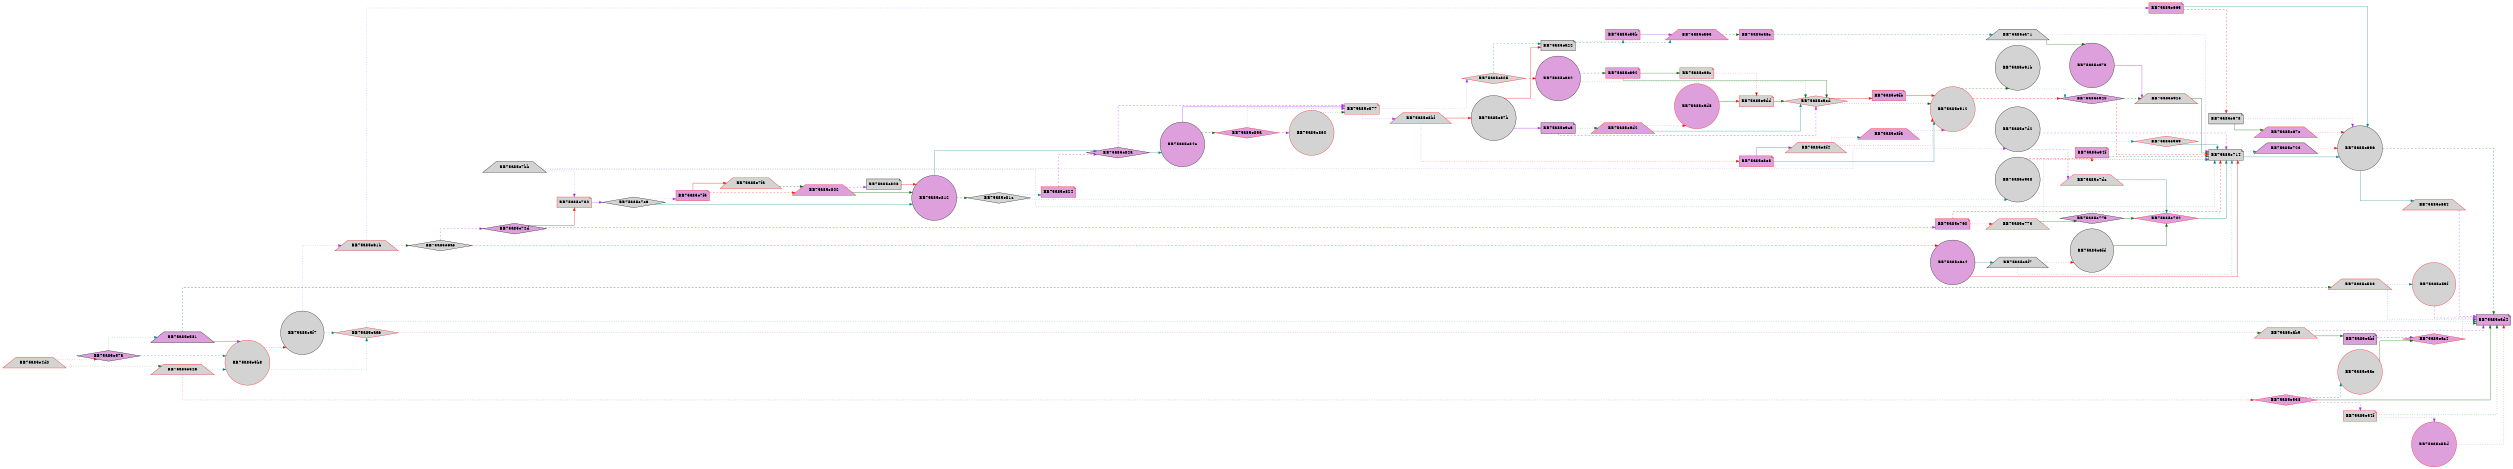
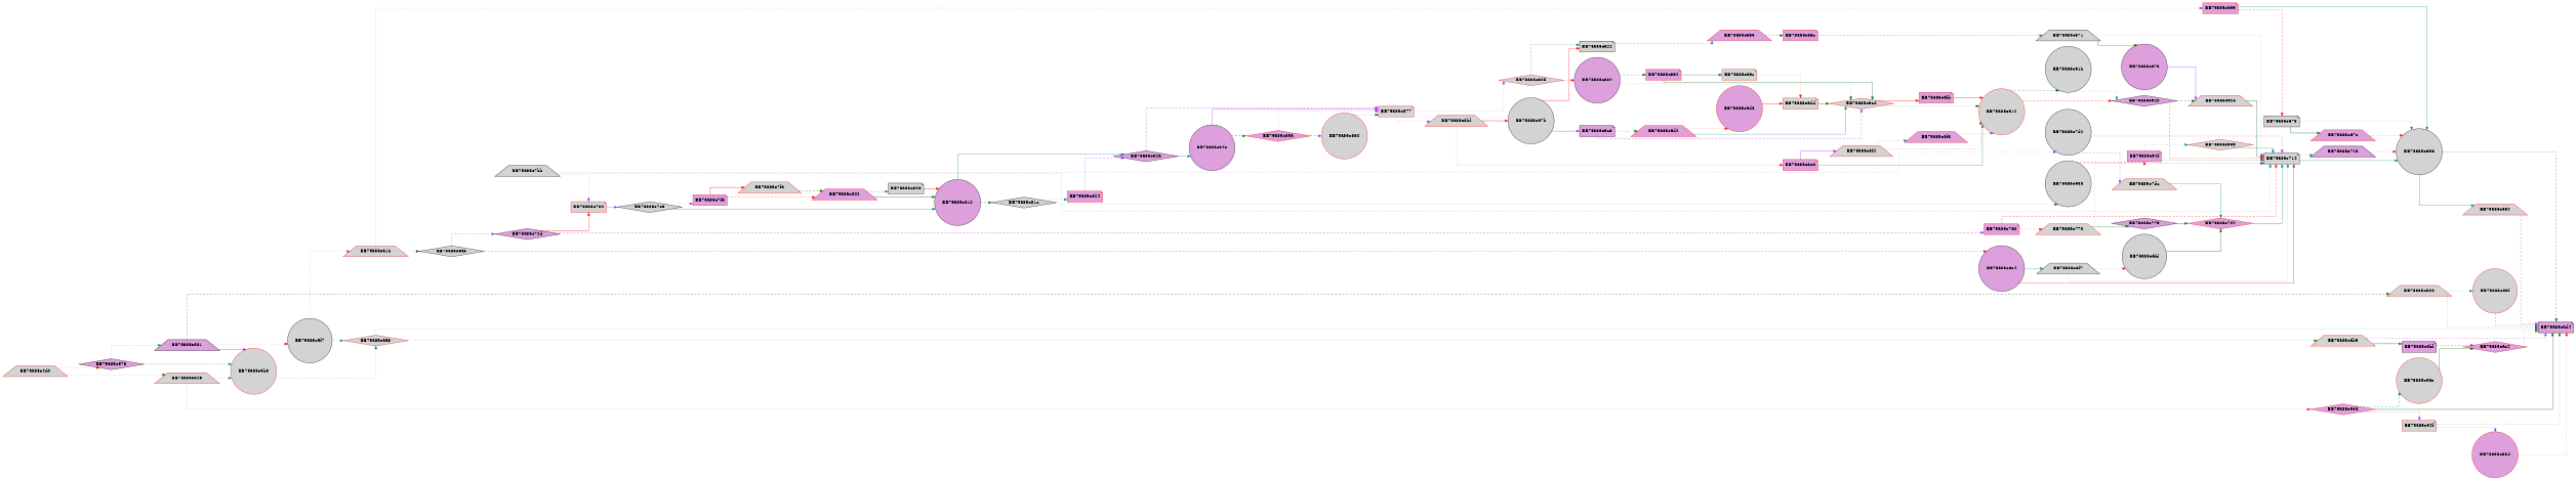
  digraph {
    rankdir=LR
    splines=ortho
    node [color=red fillcolor=lightgrey shape=trapezium style=filled]
    edge [color=purple style=dotted]
    BB75a85e57a [color=black fillcolor=plum shape=diamond]
    BB75a85e4d0
    BB75a85e526
    BB75a85e5b8 [shape=circle]
    BB75a85e581 [color=black fillcolor=plum]
    BB75a85e538 [fillcolor=plum shape=diamond]
    BB75a85eaa6 [shape=diamond]
    BB75a85e5f7 [color=black shape=circle]
    BB75a85e588
    BB75a85ead4 [color=black fillcolor=plum shape=note]
    BB75a85e54f [shape=note]
    BB75a85e5ae [shape=circle]
    BB75a85eab9
    BB75a85e61b
    BB75a85e55d [fillcolor=plum shape=circle]
    BB75a85e59f [shape=circle]
    BB75a85eac4 [fillcolor=plum shape=diamond]
    BB75a85eabf [color=black fillcolor=plum shape=note]
    BB75a85e6ae [color=black shape=diamond]
    BB75a85e665 [fillcolor=plum shape=note]
    BB75a85e72d [color=black fillcolor=plum shape=diamond]
    BB75a85e6e4 [color=black fillcolor=plum shape=circle]
    BB75a85e696 [color=black shape=circle]
    BB75a85e678 [color=black shape=note]
    BB75a85e780 [shape=note]
    BB75a85e760 [fillcolor=plum shape=note]
    n27 [color=black label=BB75a85e714 shape=note]
    BB75a85e6f7 [color=black]
    BB75a85e6a4
    BB75a85e67e [fillcolor=plum]
    BB75a85e7e6 [color=black shape=diamond]
    BB75a85e773
    BB75a85e723 [color=black fillcolor=plum]
    BB75a85e6fd [color=black shape=circle]
    BB75a85e702 [fillcolor=plum shape=diamond]
    BB75a85e812 [color=black fillcolor=plum shape=circle]
    BB75a85e7f5 [fillcolor=plum shape=note]
    BB75a85e7bb [color=black]
    BB75a85e7d2 [color=black shape=circle]
    BB75a85e779 [color=black fillcolor=plum shape=diamond]
    BB75a85e82a [color=black fillcolor=plum shape=diamond]
    BB75a85e81c [color=black shape=diamond]
    BB75a85e802 [fillcolor=plum]
    BB75a85e7fa
    BB75a85e7dc
    BB75a85e877 [shape=note]
    BB75a85e84e [color=black fillcolor=plum shape=circle]
    BB75a85e938 [color=black shape=circle]
    BB75a85e824 [fillcolor=plum shape=note]
    BB75a85e808 [color=black shape=note]
    BB75a85ea05 [shape=diamond]
    BB75a85e8bf
    BB75a85e85a [fillcolor=plum shape=diamond]
    BB75a85e94f [fillcolor=plum shape=note]
    BB75a85e959 [shape=diamond]
    BB75a85ea22 [color=black shape=note]
    BB75a85ea82 [color=black fillcolor=plum shape=circle]
    BB75a85e97b [color=black shape=circle]
    BB75a85e8e8 [fillcolor=plum shape=note]
    BB75a85e860 [shape=circle]
    BB75a85ea63 [fillcolor=plum]
-   BB75a85ea5b [fillcolor=plum shape=note]
    BB75a85e9ed [shape=diamond]
    BB75a85ea92 [fillcolor=plum shape=note]
    BB75a85e9c6 [color=black fillcolor=plum shape=note]
    BB75a85e912 [shape=circle]
    BB75a85e8f4
    BB75a85e9d2 [fillcolor=plum]
    BB75a85e920 [color=black fillcolor=plum shape=diamond]
    BB75a85e91b [color=black shape=circle]
    BB75a85e8fa [fillcolor=plum]
    BB75a85e92e
    BB75a85ea6c [fillcolor=plum shape=note]
    BB75a85e9fb [fillcolor=plum shape=note]
    BB75a85e9d8 [fillcolor=plum shape=circle]
    BB75a85e9dd [shape=note]
    BB75a85ea9c [shape=note]
    BB75a85ea71 [color=black]
    BB75a85ea7a [color=black fillcolor=plum shape=circle]
    BB75a85e57a -> BB75a85e5b8 [color=teal style=dashed]
    BB75a85e57a -> BB75a85e581 [color=teal]
    BB75a85e4d0 -> BB75a85e57a [color=red]
    BB75a85e4d0 -> BB75a85e526 [color=darkgreen]
    BB75a85e526 -> BB75a85e5b8 [color=teal]
    BB75a85e526 -> BB75a85e538 [color=red]
    BB75a85e5b8 -> BB75a85eaa6 [color=teal]
-   BB75a85e5b8 -> BB75a85e5f7 [color=red]
+   BB75a85e581 -> BB75a85e5f7 [color=red]
    BB75a85e581 -> BB75a85e5b8 [style=solid]
    BB75a85e581 -> BB75a85e588 [color=darkgreen style=dashed]
    BB75a85e538 -> BB75a85ead4 [color=darkgreen style=solid]
    BB75a85e538 -> BB75a85e54f [style=dashed]
    BB75a85e538 -> BB75a85e5ae [color=teal style=dashed]
    BB75a85eaa6 -> BB75a85ead4 [color=teal]
    BB75a85eaa6 -> BB75a85eab9 [color=darkgreen]
    BB75a85e5f7 -> BB75a85eaa6 [color=teal]
    BB75a85e5f7 -> BB75a85e61b
    BB75a85e588 -> BB75a85ead4 [color=darkgreen]
    BB75a85e588 -> BB75a85e59f [color=teal]
    BB75a85e54f -> BB75a85ead4 [color=darkgreen]
    BB75a85e54f -> BB75a85e55d
    BB75a85e5ae -> BB75a85eac4 [color=darkgreen style=solid]
    BB75a85eab9 -> BB75a85ead4 [style=dashed]
    BB75a85eab9 -> BB75a85eabf [color=darkgreen style=solid]
    BB75a85e61b -> BB75a85e6ae [color=darkgreen]
    BB75a85e61b -> BB75a85e665
    BB75a85e55d -> BB75a85ead4 [color=red]
    BB75a85e59f -> BB75a85ead4 [style=dashed]
    BB75a85eac4 -> BB75a85ead4 [color=darkgreen]
    BB75a85eabf -> BB75a85eac4 [style=dashed]
    BB75a85e6ae -> BB75a85e72d [style=dashed]
    BB75a85e6ae -> BB75a85e6e4 [color=red style=dashed]
    BB75a85e665 -> BB75a85e696 [color=teal style=solid]
    BB75a85e665 -> BB75a85e678 [color=red style=dashed]
    BB75a85e72d -> BB75a85e780 [color=red style=solid]
    BB75a85e72d -> BB75a85e760 [style=dashed]
    BB75a85e6e4 -> n27 [color=red style=solid]
    BB75a85e6e4 -> BB75a85e6f7 [color=teal style=solid]
    BB75a85e696 -> BB75a85ead4 [color=darkgreen style=dashed]
    BB75a85e696 -> BB75a85e6a4 [color=teal style=solid]
    BB75a85e678 -> BB75a85e696
    BB75a85e678 -> BB75a85e67e [color=darkgreen style=solid]
    BB75a85e780 -> BB75a85e7e6 [style=solid]
    BB75a85e760 -> n27 [color=red style=dashed]
    BB75a85e760 -> BB75a85e773 [color=red]
    n27 -> BB75a85e696 [color=teal style=solid]
    n27 -> BB75a85e723 [color=teal]
    BB75a85e6f7 -> n27 [color=teal]
    BB75a85e6f7 -> BB75a85e6fd [color=red]
    BB75a85e6a4 -> BB75a85ead4 [style=dashed]
    BB75a85e67e -> BB75a85e696 [color=red]
    BB75a85e7e6 -> BB75a85e812 [color=teal style=solid]
    BB75a85e7e6 -> BB75a85e7f5
    BB75a85e773 -> n27 [color=teal]
    BB75a85e773 -> BB75a85e779 [color=darkgreen style=solid]
    BB75a85e723 -> BB75a85e696 [color=red]
    BB75a85e6fd -> BB75a85e702 [color=darkgreen style=solid]
    BB75a85e702 -> n27 [color=teal style=solid]
    BB75a85e812 -> BB75a85e82a [color=teal style=solid]
    BB75a85e812 -> BB75a85e81c [color=darkgreen style=dashed]
    BB75a85e7f5 -> BB75a85e802 [color=red style=dashed]
    BB75a85e7f5 -> BB75a85e7fa [color=red style=solid]
    BB75a85e7bb -> BB75a85e780
    BB75a85e7bb -> n27 [color=teal]
    BB75a85e7bb -> BB75a85e7d2
    BB75a85e7d2 -> n27 [style=dashed]
    BB75a85e7d2 -> BB75a85e7dc [style=dashed]
    BB75a85e779 -> BB75a85e702 [color=darkgreen style=solid]
    BB75a85e82a -> BB75a85e877 [style=dashed]
    BB75a85e82a -> BB75a85e84e [color=teal style=solid]
-   BB75a85e81c -> BB75a85e938 [color=teal]
+   BB75a85e81c -> BB75a85e938 [color=darkgreen]
    BB75a85e81c -> BB75a85e824 [color=teal]
    BB75a85e802 -> BB75a85e812 [color=darkgreen style=solid]
    BB75a85e802 -> BB75a85e808 [style=dashed]
    BB75a85e7fa -> BB75a85e802 [color=darkgreen style=dashed]
    BB75a85e7dc -> BB75a85e702 [color=teal style=solid]
    BB75a85e877 -> BB75a85ea05
    BB75a85e877 -> BB75a85e8bf
    BB75a85e84e -> BB75a85e877 [style=solid]
    BB75a85e84e -> BB75a85e85a [color=darkgreen style=dashed]
    BB75a85e938 -> n27
    BB75a85e938 -> BB75a85e94f [color=red style=dashed]
    BB75a85e824 -> BB75a85e82a [style=dashed]
    BB75a85e808 -> BB75a85e812 [color=red style=solid]
    BB75a85ea05 -> BB75a85ea22 [color=teal style=dashed]
    BB75a85ea05 -> BB75a85ea82 [color=red style=dashed]
    BB75a85e8bf -> BB75a85e97b [color=red style=solid]
    BB75a85e8bf -> BB75a85e8e8 [color=red]
    BB75a85e85a -> BB75a85e877
    BB75a85e85a -> BB75a85e860 [style=dashed]
    BB75a85e94f -> n27 [color=darkgreen style=dashed]
    BB75a85e94f -> BB75a85e959 [color=teal]
    BB75a85e959 -> n27 [color=teal style=solid]
    BB75a85ea22 -> BB75a85ea63 [color=teal style=dashed]
-   BB75a85ea22 -> BB75a85ea5b [color=teal]
    BB75a85ea82 -> BB75a85e9ed [color=darkgreen]
    BB75a85ea82 -> BB75a85ea92 [color=darkgreen style=dashed]
    BB75a85e97b -> BB75a85ea22 [color=red style=solid]
    BB75a85e97b -> BB75a85e9c6 [style=solid]
    BB75a85e8e8 -> BB75a85e912 [color=teal style=solid]
    BB75a85e8e8 -> BB75a85e8f4 [style=solid]
    BB75a85e860 -> BB75a85e877 [color=darkgreen]
    BB75a85ea63 -> BB75a85ea6c [color=darkgreen style=dashed]
-   BB75a85ea5b -> BB75a85ea63 [style=solid]
    BB75a85e9ed -> BB75a85e912 [color=darkgreen]
    BB75a85e9ed -> BB75a85e9fb [color=red style=solid]
    BB75a85ea92 -> BB75a85e9ed [color=darkgreen style=solid]
    BB75a85ea92 -> BB75a85ea9c [color=darkgreen style=solid]
    BB75a85e9c6 -> BB75a85e9ed [style=dashed]
    BB75a85e9c6 -> BB75a85e9d2 [color=darkgreen]
    BB75a85e912 -> BB75a85e920 [color=red style=dashed]
    BB75a85e912 -> BB75a85e91b [color=darkgreen style=dashed]
    BB75a85e8f4 -> BB75a85e912 [color=red]
    BB75a85e8f4 -> BB75a85e8fa [color=teal]
    BB75a85e9d2 -> BB75a85e9ed [color=teal style=solid]
    BB75a85e9d2 -> BB75a85e9d8 [color=red]
    BB75a85e920 -> n27 [color=red style=dashed]
    BB75a85e920 -> BB75a85e92e [color=darkgreen style=dashed]
    BB75a85e91b -> BB75a85e920 [color=teal]
    BB75a85e8fa -> BB75a85e912
    BB75a85e92e -> n27 [color=darkgreen style=solid]
    BB75a85ea6c -> BB75a85ea71 [color=teal style=dashed]
    BB75a85e9fb -> BB75a85e912 [color=red style=solid]
    BB75a85e9d8 -> BB75a85e9dd [color=red style=solid]
    BB75a85e9dd -> BB75a85e9ed [color=darkgreen style=solid]
    BB75a85ea9c -> BB75a85e9dd [color=red]
    BB75a85ea71 -> n27
    BB75a85ea71 -> BB75a85ea7a [color=darkgreen style=solid]
    BB75a85ea7a -> BB75a85e92e [style=solid]
  }
